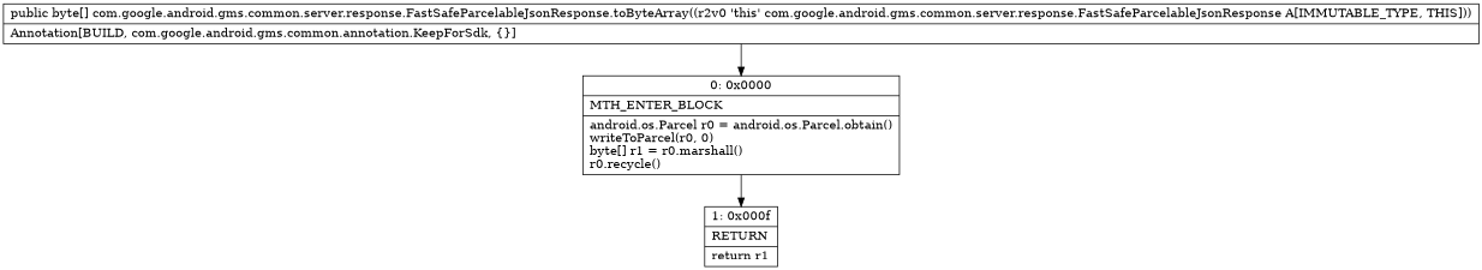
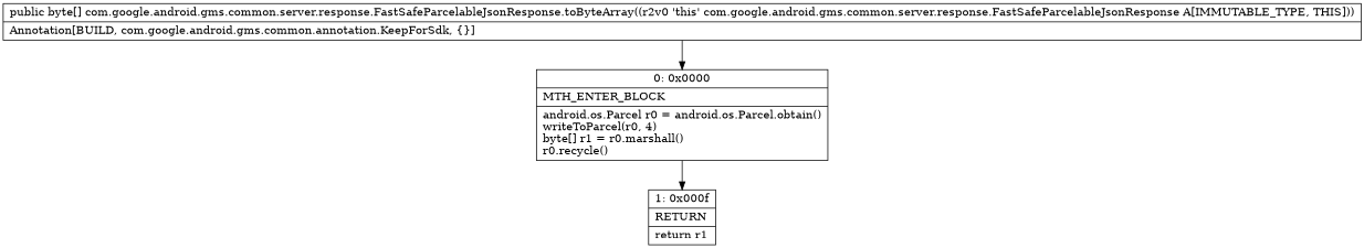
  digraph {
    node [shape=record]
-   n1 [label="{0\:\ 0x0000|MTH_ENTER_BLOCK\l|android.os.Parcel r0 = android.os.Parcel.obtain()\lwriteToParcel(r0, 0)\lbyte[] r1 = r0.marshall()\lr0.recycle()\l}"]
+   n1 [label="{0\:\ 0x0000|MTH_ENTER_BLOCK\l|android.os.Parcel r0 = android.os.Parcel.obtain()\lwriteToParcel(r0, 4)\lbyte[] r1 = r0.marshall()\lr0.recycle()\l}"]
    n2 [label="{1\:\ 0x000f|RETURN\l|return r1\l}"]
    n3 [label="{public byte[] com.google.android.gms.common.server.response.FastSafeParcelableJsonResponse.toByteArray((r2v0 'this' com.google.android.gms.common.server.response.FastSafeParcelableJsonResponse A[IMMUTABLE_TYPE, THIS]))  | Annotation[BUILD, com.google.android.gms.common.annotation.KeepForSdk, \{\}]\l}"]
    n1 -> n2
    n3 -> n1
  }
